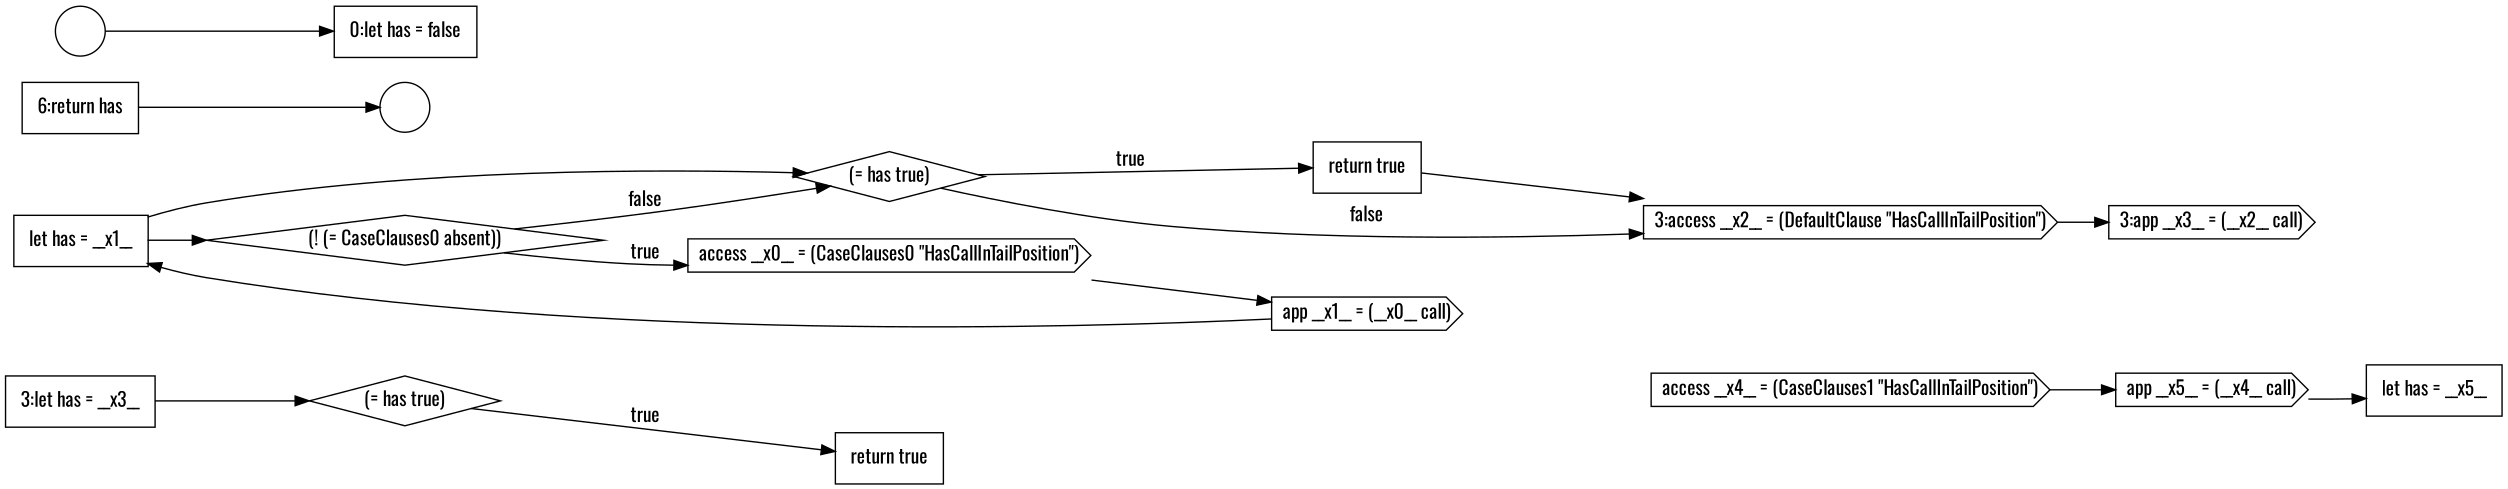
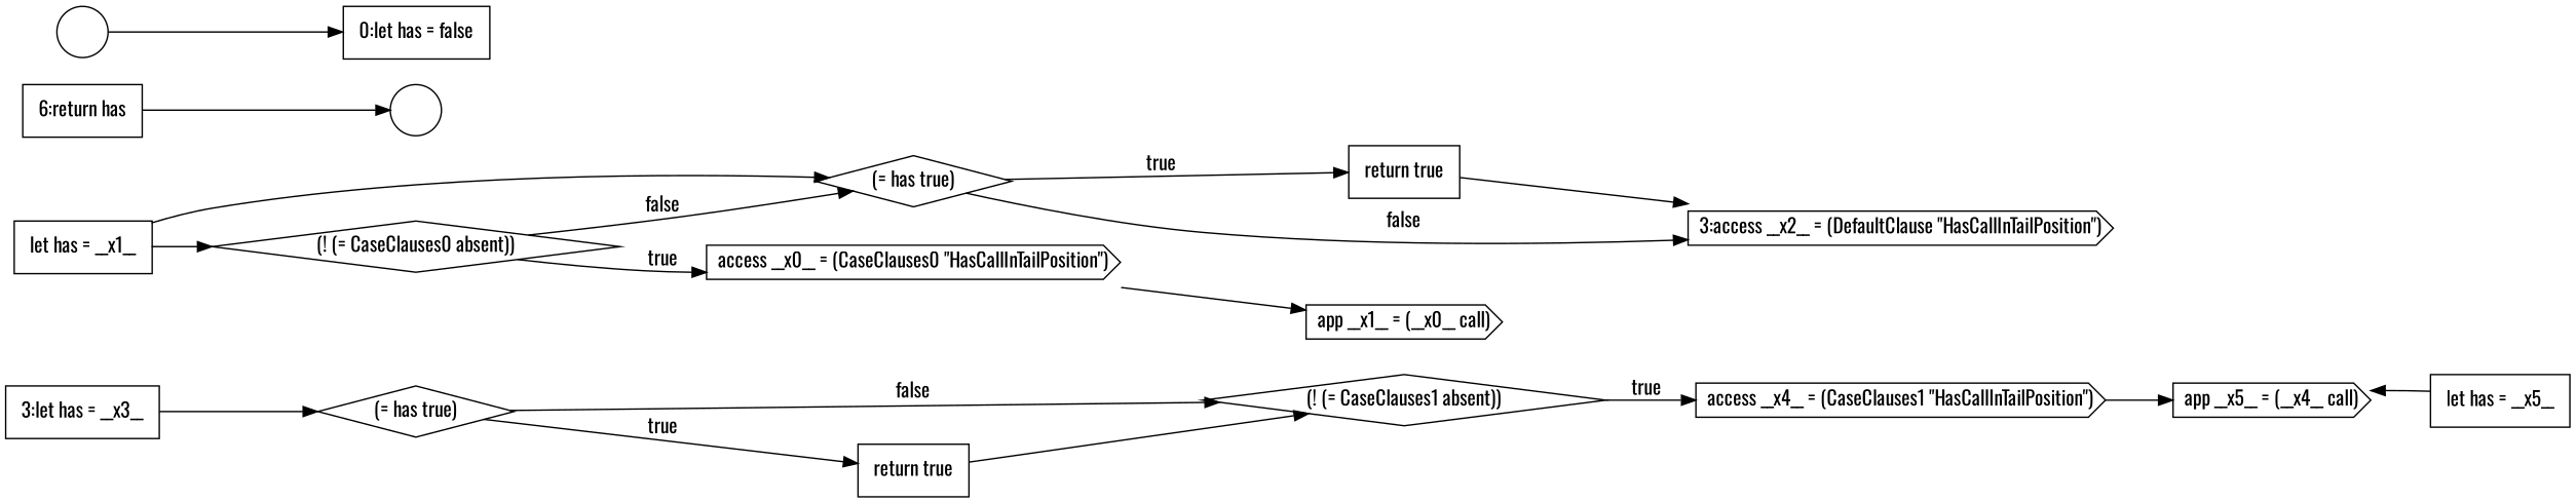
  digraph {
    fontname=Oswald
    rankdir=LR
    node [color=black fillcolor=white fontname=Oswald shape=none style=filled]
    edge [color=black fontname=Oswald]
    n1 [label=<<font color="black">     <table border="0" cellborder="1" cellspacing="0" cellpadding="10">       <tr><td align="left">3:let has = __x3__</td></tr>     </table>   </font>> margin=0]
    n2 [label=<<font color="black">(= has true)</font>> shape=diamond]
+   n3 [label=<<font color="black">(! (= CaseClauses1 absent))</font>> shape=diamond]
    n4 [label=<<font color="black">     <table border="0" cellborder="1" cellspacing="0" cellpadding="10">       <tr><td align="left">return true</td></tr>     </table>   </font>> margin=0]
    n5 [label=<<font color="black">     <table border="0" cellborder="1" cellspacing="0" cellpadding="10">       <tr><td align="left">let has = __x1__</td></tr>     </table>   </font>> margin=0]
    n6 [label=<<font color="black">(= has true)</font>> shape=diamond]
    n7 [label=<<font color="black">(! (= CaseClauses0 absent))</font>> shape=diamond]
    n8 [label=<<font color="black">     <table border="0" cellborder="1" cellspacing="0" cellpadding="10">       <tr><td align="left">return true</td></tr>     </table>   </font>> margin=0]
    n9 [label=<<font color="black">3:access __x2__ = (DefaultClause &quot;HasCallInTailPosition&quot;)</font>> shape=cds]
    n10 [label=<<font color="black">access __x4__ = (CaseClauses1 &quot;HasCallInTailPosition&quot;)</font>> shape=cds]
    n11 [label=<<font color="black">app __x5__ = (__x4__ call)</font>> shape=cds]
    n12 [label=<<font color="black">     <table border="0" cellborder="1" cellspacing="0" cellpadding="10">       <tr><td align="left">6:return has</td></tr>     </table>   </font>> margin=0]
    n13 [label=" " shape=circle]
-   n14 [label=<<font color="black">3:app __x3__ = (__x2__ call)</font>> shape=cds]
    n15 [label=<<font color="black">     <table border="0" cellborder="1" cellspacing="0" cellpadding="10">       <tr><td align="left">let has = __x5__</td></tr>     </table>   </font>> margin=0]
    n16 [label=<<font color="black">access __x0__ = (CaseClauses0 &quot;HasCallInTailPosition&quot;)</font>> shape=cds]
    n17 [label=<<font color="black">app __x1__ = (__x0__ call)</font>> shape=cds]
    n18 [label=" " shape=circle]
    n19 [label=<<font color="black">     <table border="0" cellborder="1" cellspacing="0" cellpadding="10">       <tr><td align="left">0:let has = false</td></tr>     </table>   </font>> margin=0]
    n1 -> n2
+   n2 -> n3 [label=<<font color="black">false</font>>]
    n2 -> n4 [label=<<font color="black">true</font>>]
+   n3 -> n10 [label=<<font color="black">true</font>>]
+   n4 -> n3
    n5 -> n6
    n5 -> n7
    n6 -> n8 [label=<<font color="black">true</font>>]
    n6 -> n9 [label=<<font color="black">false</font>>]
    n7 -> n6 [label=<<font color="black">false</font>>]
    n7 -> n16 [label=<<font color="black">true</font>>]
    n8 -> n9
-   n9 -> n14
    n10 -> n11
-   n11 -> n15
+   n15 -> n11
    n12 -> n13
    n16 -> n17
-   n17 -> n5
    n18 -> n19
  }
